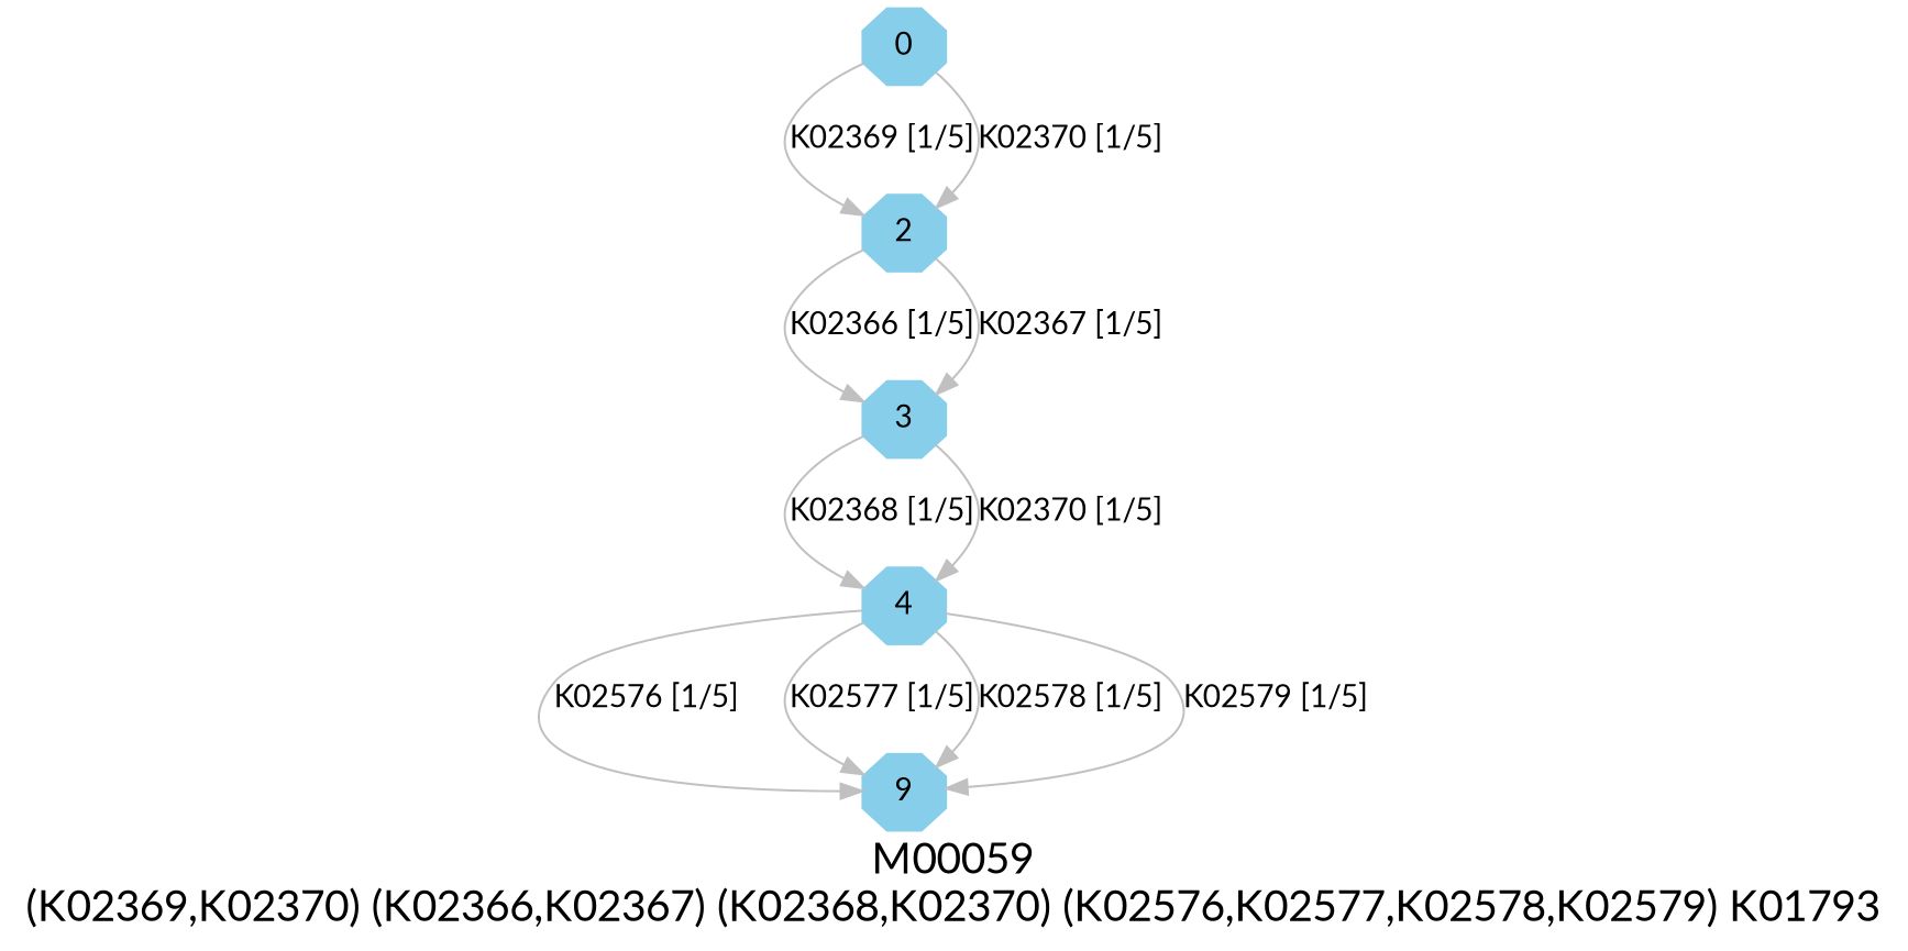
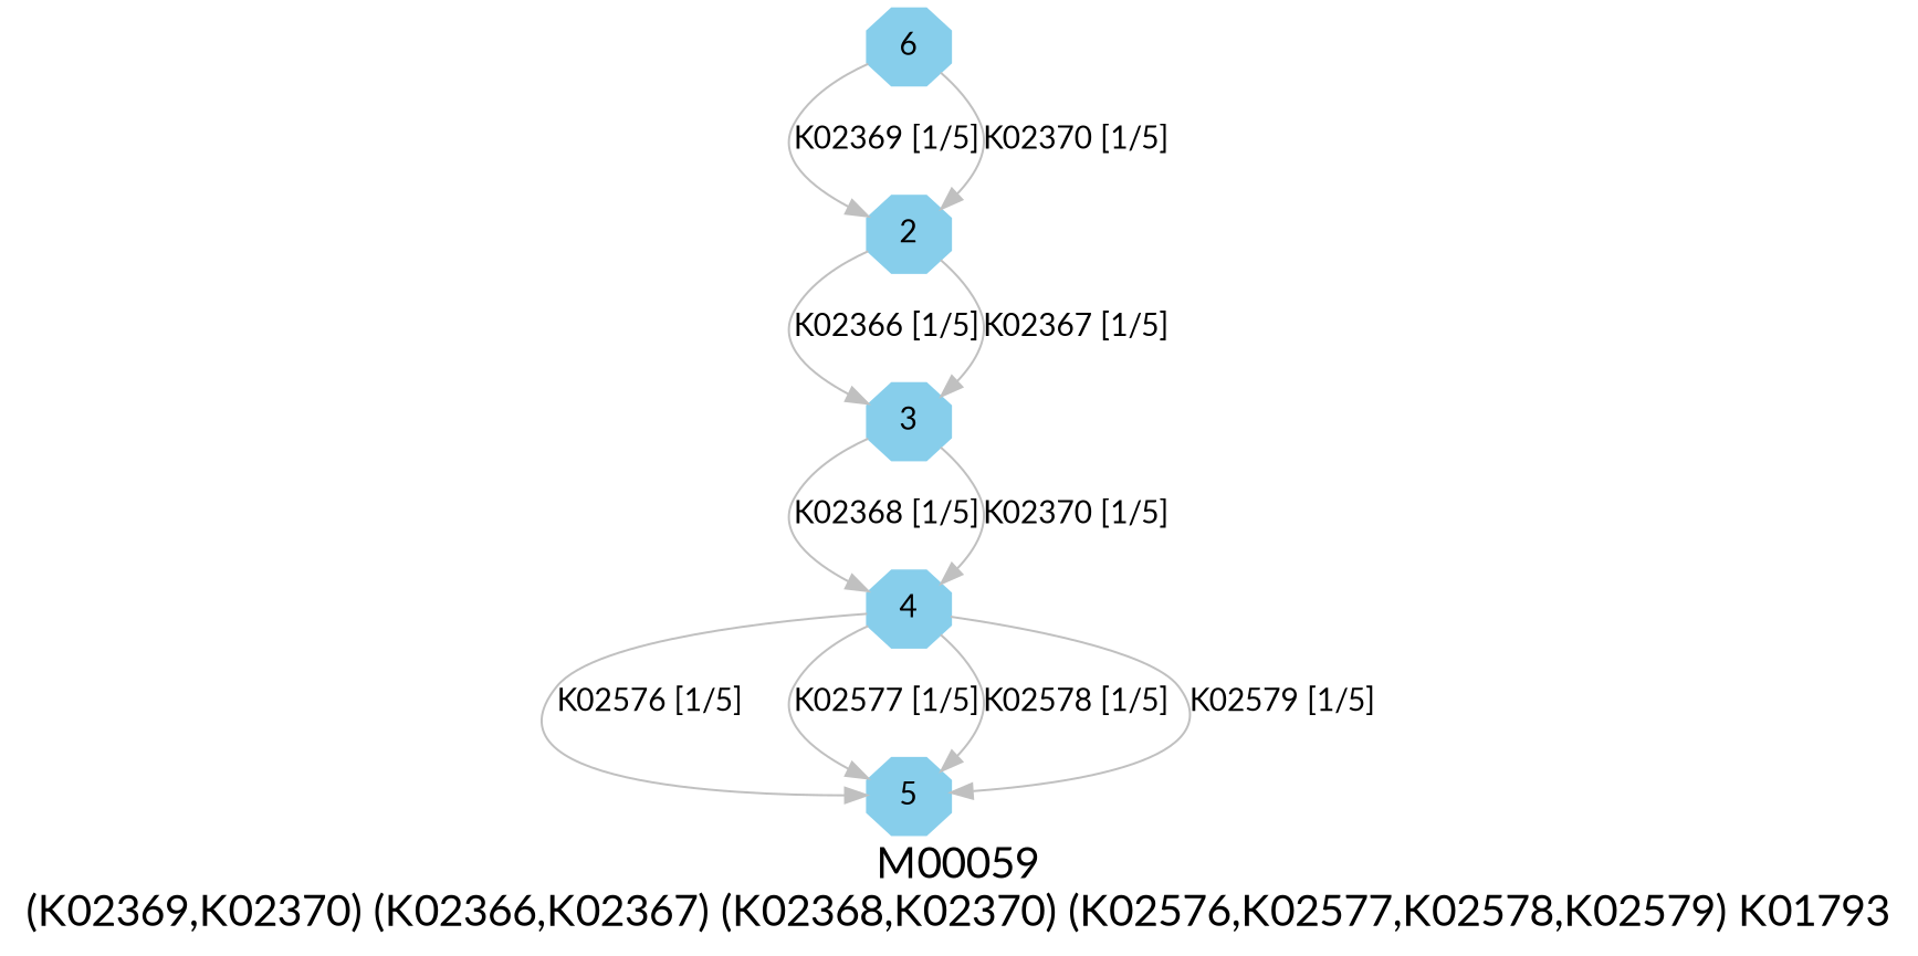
  digraph {
    fontname=Lato
    fontsize=20
    label="M00059\n(K02369,K02370) (K02366,K02367) (K02368,K02370) (K02576,K02577,K02578,K02579) K01793"
    node [color=skyblue fontname=Lato shape=octagon style=filled]
    edge [color=grey fontname=Lato]
-   0 [height=.3 width=.3]
+   0 [height=.3 width=.3 label=6]
    2 [height=.3 width=.3]
    3 [height=.3 width=.3]
    4 [height=.3 width=.3]
-   5 [height=.3 width=.3 label=9]
+   5 [height=.3 width=.3]
    subgraph sub_1 {
      0
      2
      3
      4
      5
    }
    0 -> 2 [label="K02369 [1/5]"]
    0 -> 2 [label="K02370 [1/5]"]
    2 -> 3 [label="K02366 [1/5]"]
    2 -> 3 [label="K02367 [1/5]"]
    3 -> 4 [label="K02368 [1/5]"]
    3 -> 4 [label="K02370 [1/5]"]
    4 -> 5 [label="K02576 [1/5]"]
    4 -> 5 [label="K02577 [1/5]"]
    4 -> 5 [label="K02578 [1/5]"]
    4 -> 5 [label="K02579 [1/5]"]
  }
